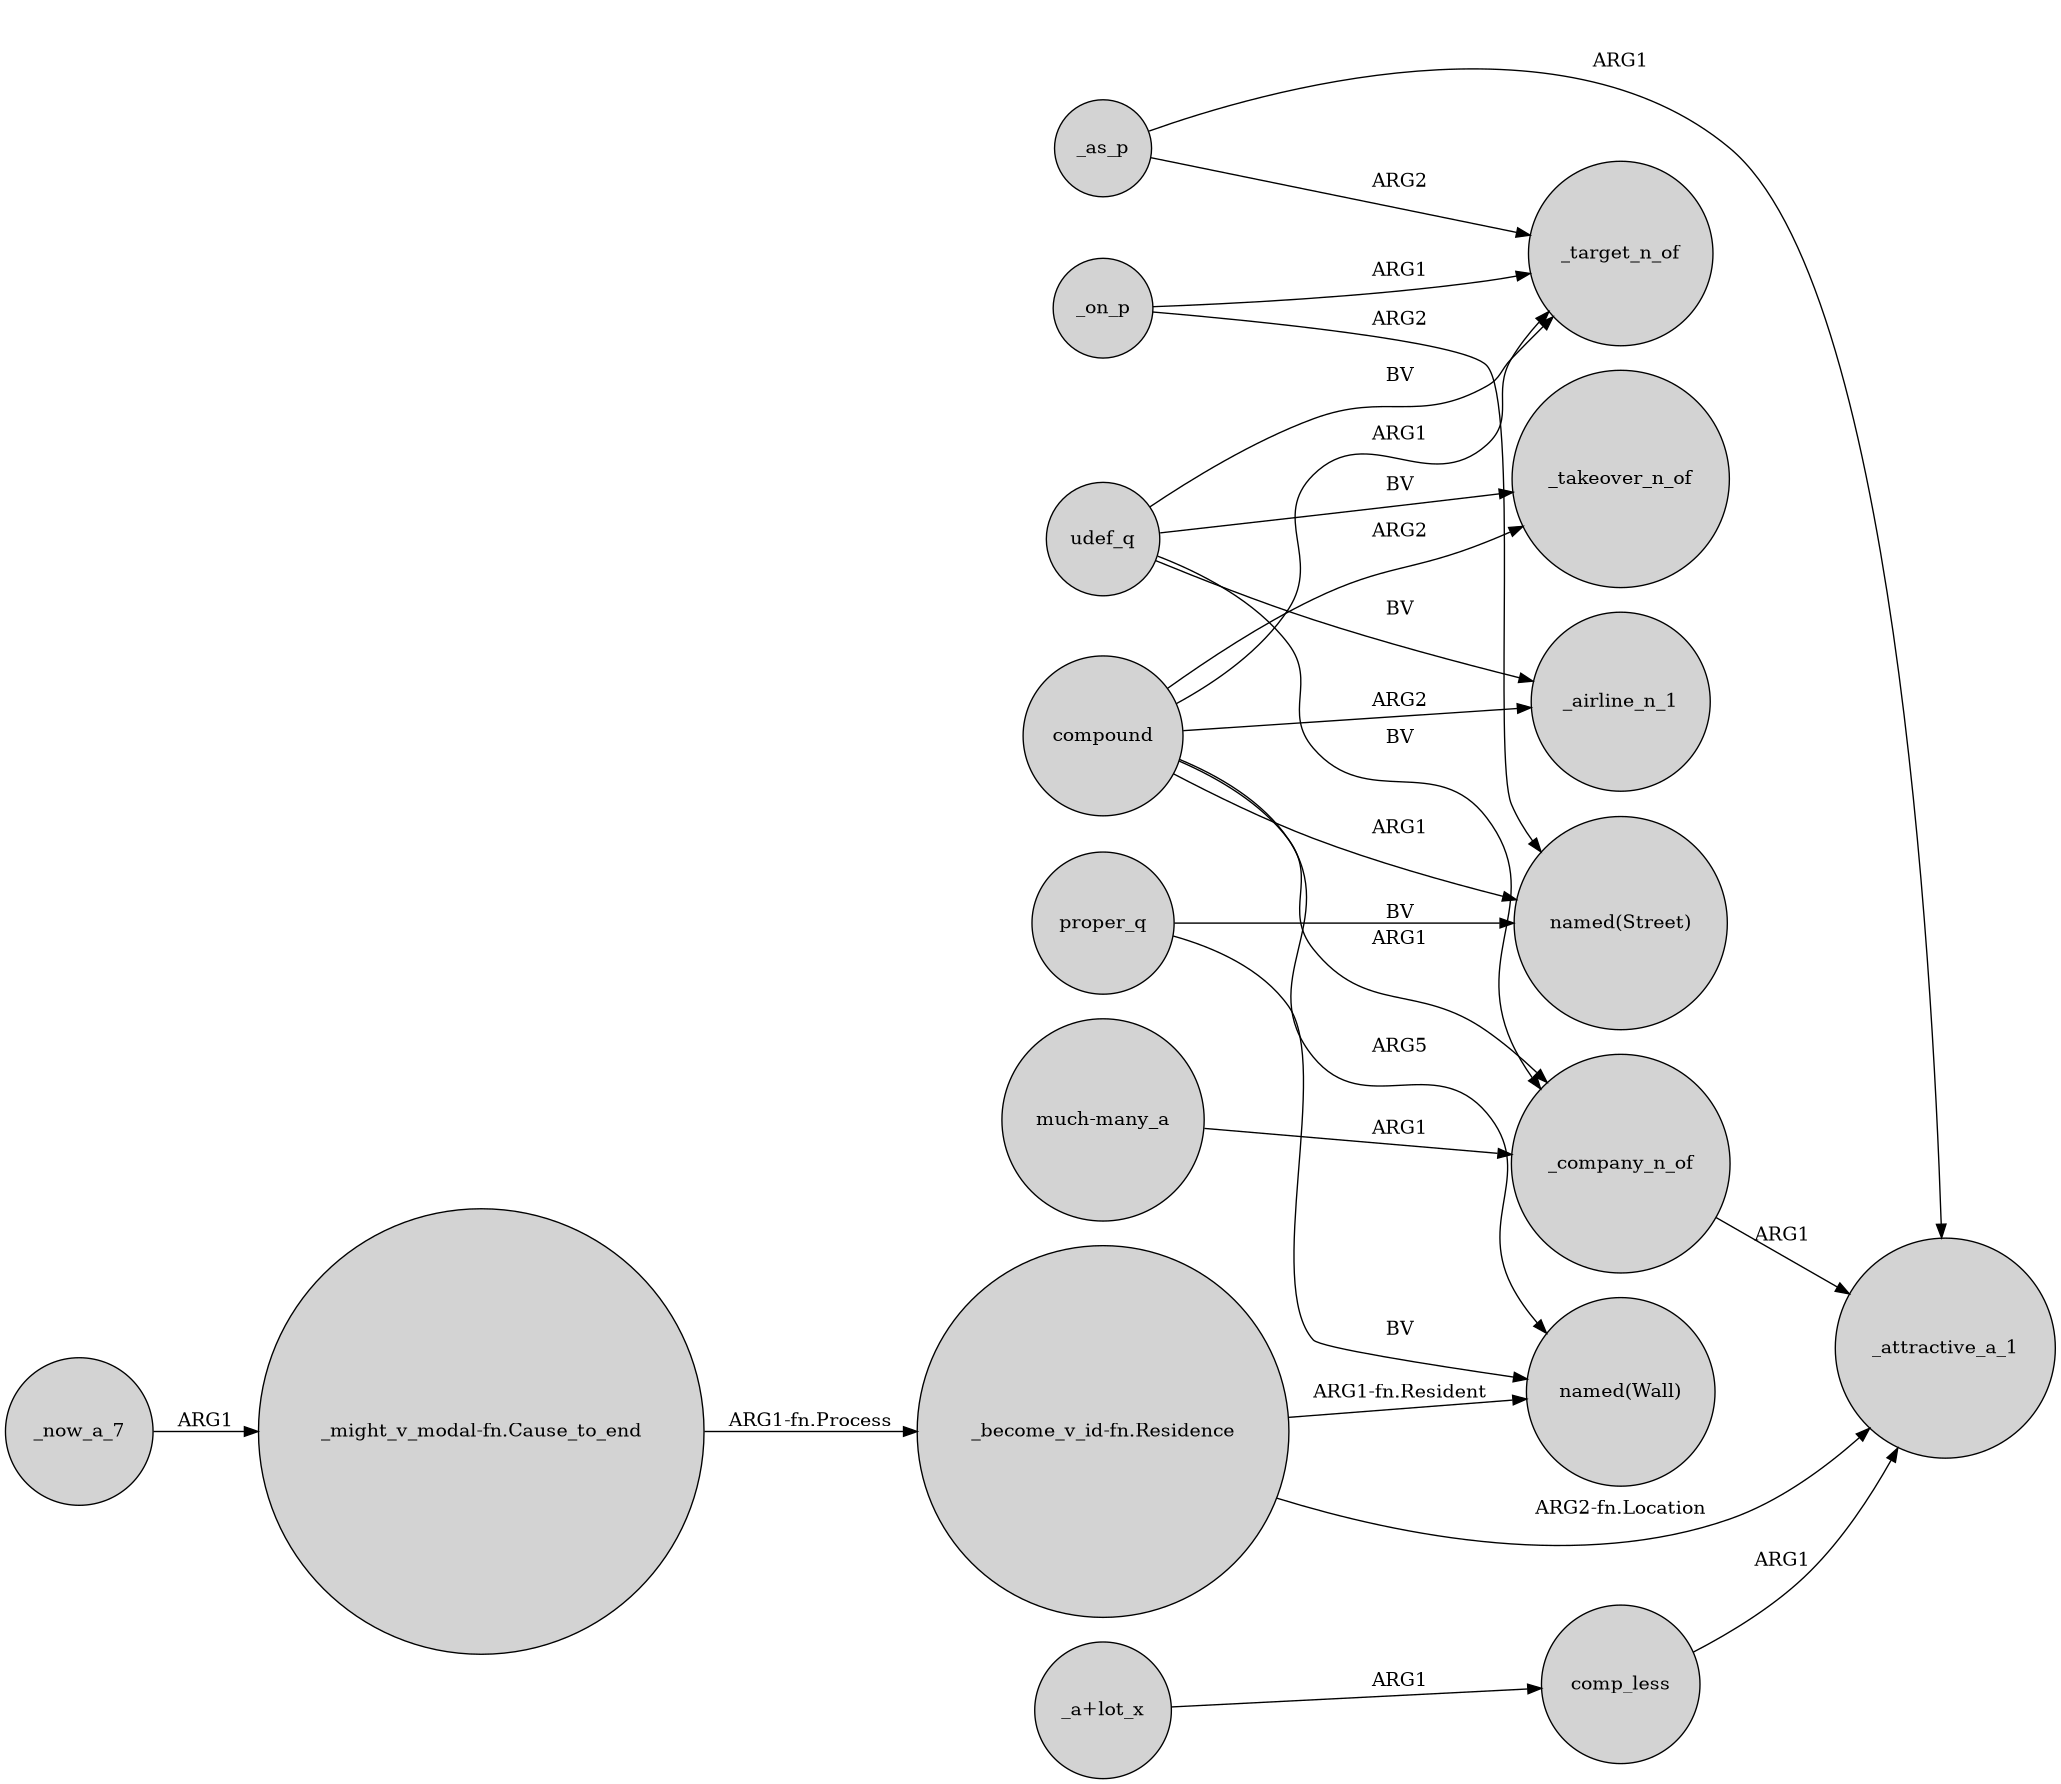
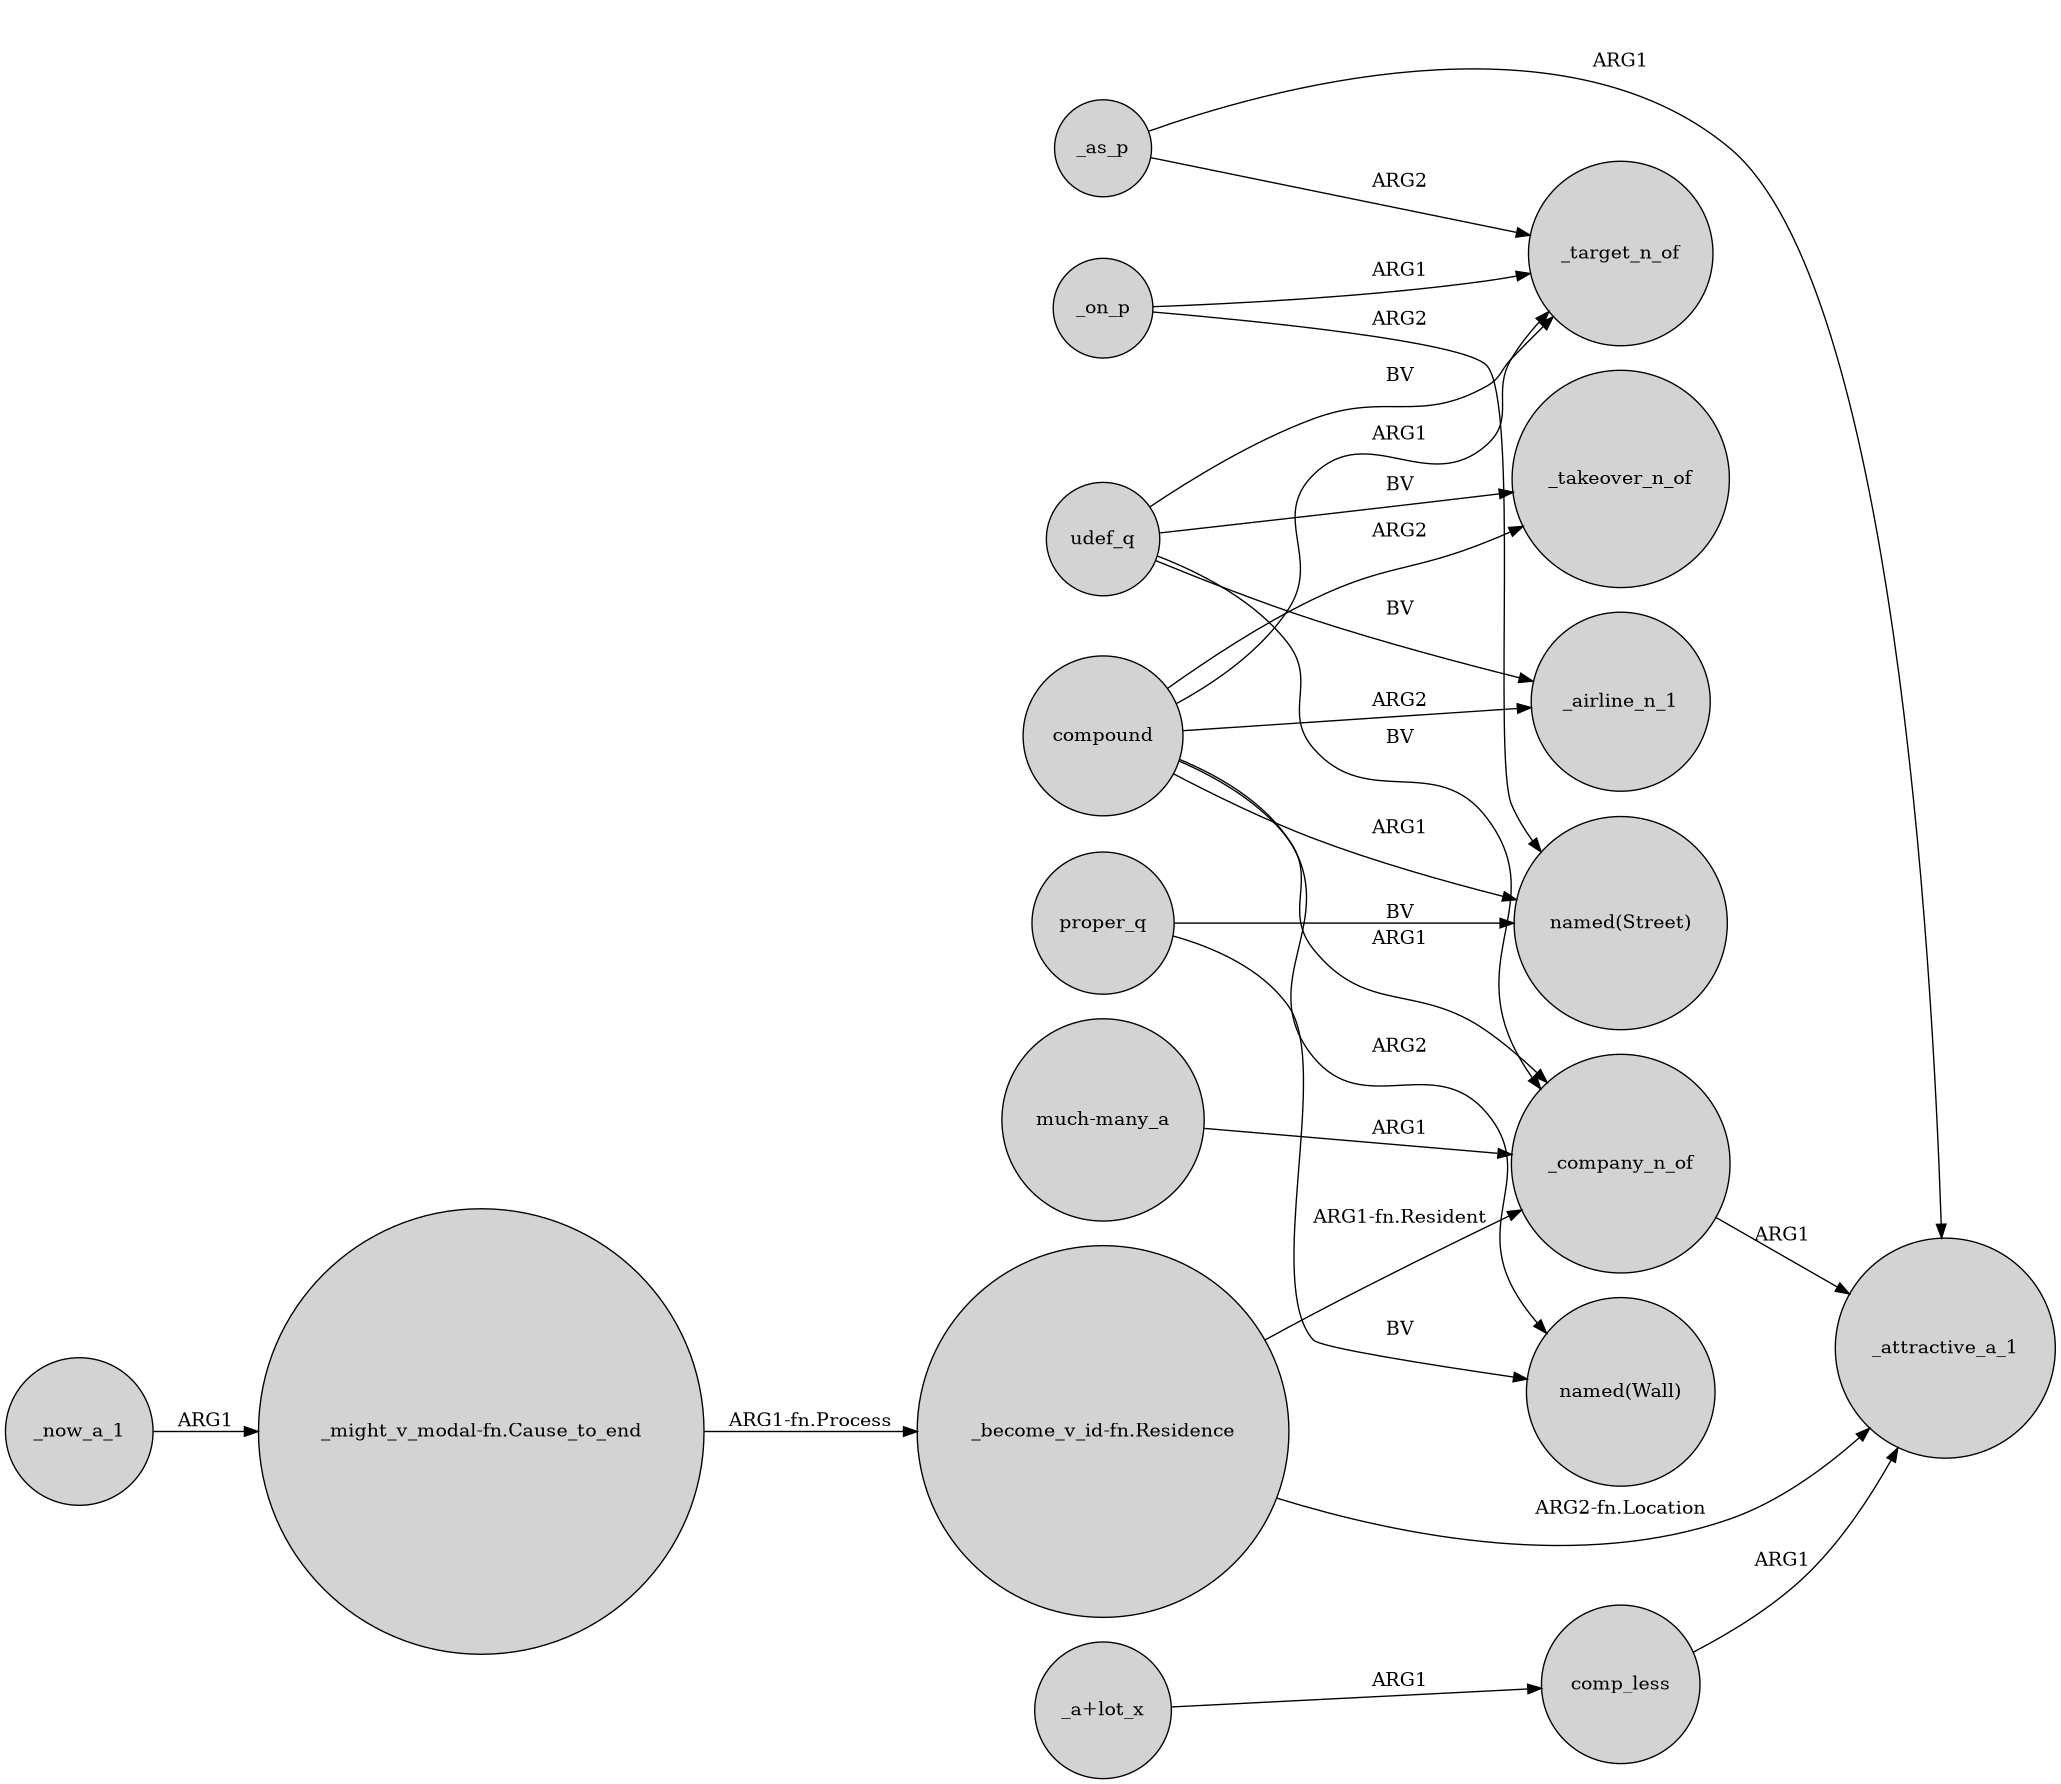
  digraph {
    rankdir=LR
    node [shape=circle style=filled]
    compound
    _target_n_of
    _company_n_of
    "named(Street)"
    _airline_n_1
    _takeover_n_of
    "named(Wall)"
    _attractive_a_1
    _as_p
    _on_p
-   _now_a_1 [label=_now_a_7]
+   _now_a_1
    "_might_v_modal-fn.Cause_to_end"
    "_become_v_id-fn.Residence"
    udef_q
    "much-many_a"
    proper_q
    "_a+lot_x"
    comp_less
    compound -> _target_n_of [label=ARG1]
    compound -> _company_n_of [label=ARG1]
    compound -> "named(Street)" [label=ARG1]
    compound -> _airline_n_1 [label=ARG2]
    compound -> _takeover_n_of [label=ARG2]
-   compound -> "named(Wall)" [label=ARG5]
+   compound -> "named(Wall)" [label=ARG2]
    _company_n_of -> _attractive_a_1 [label=ARG1]
    _as_p -> _target_n_of [label=ARG2]
    _as_p -> _attractive_a_1 [label=ARG1]
    _on_p -> _target_n_of [label=ARG1]
    _on_p -> "named(Street)" [label=ARG2]
    _now_a_1 -> "_might_v_modal-fn.Cause_to_end" [label=ARG1]
    "_might_v_modal-fn.Cause_to_end" -> "_become_v_id-fn.Residence" [label="ARG1-fn.Process"]
-   "_become_v_id-fn.Residence" -> "named(Wall)" [label="ARG1-fn.Resident"]
+   "_become_v_id-fn.Residence" -> _company_n_of [label="ARG1-fn.Resident"]
    "_become_v_id-fn.Residence" -> _attractive_a_1 [label="ARG2-fn.Location"]
    udef_q -> _target_n_of [label=BV]
    udef_q -> _company_n_of [label=BV]
    udef_q -> _airline_n_1 [label=BV]
    udef_q -> _takeover_n_of [label=BV]
    "much-many_a" -> _company_n_of [label=ARG1]
    proper_q -> "named(Street)" [label=BV]
    proper_q -> "named(Wall)" [label=BV]
    "_a+lot_x" -> comp_less [label=ARG1]
    comp_less -> _attractive_a_1 [label=ARG1]
  }
